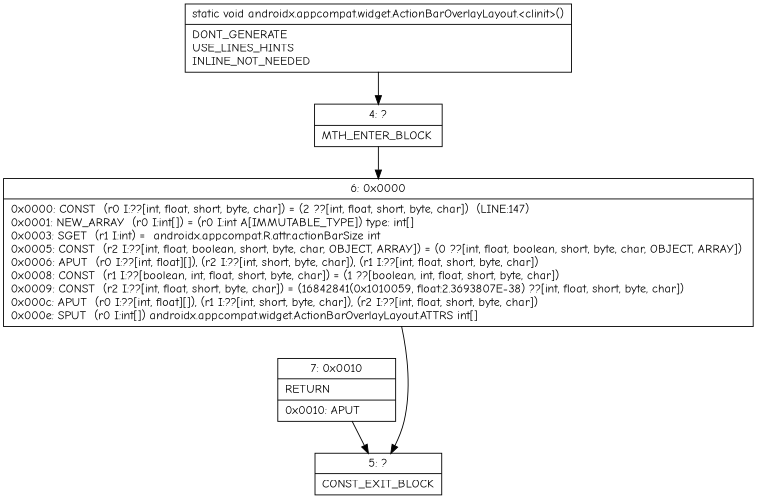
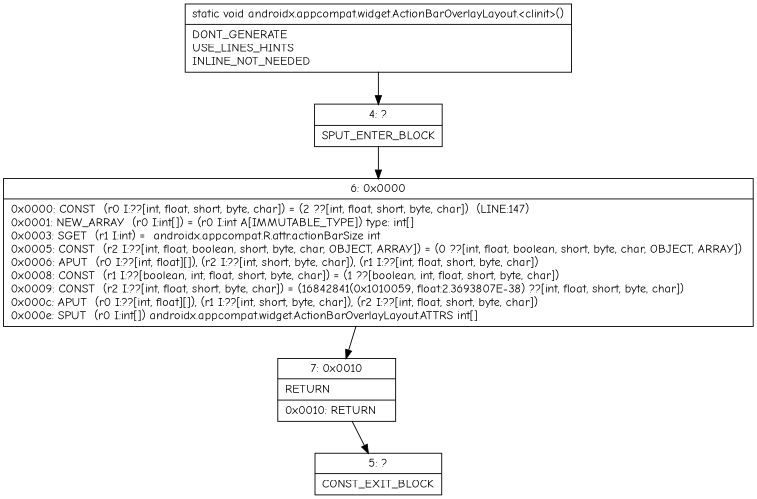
  digraph {
    fontname="Comic Neue"
    node [fontname="Comic Neue" shape=record]
    edge [fontname="Comic Neue"]
-   n1 [label="{4\:\ ?|MTH_ENTER_BLOCK\l}"]
+   n1 [label="{4\:\ ?|SPUT_ENTER_BLOCK\l}"]
    n2 [label="{6\:\ 0x0000|0x0000: CONST  (r0 I:??[int, float, short, byte, char]) = (2 ??[int, float, short, byte, char])  (LINE:147)\l0x0001: NEW_ARRAY  (r0 I:int[]) = (r0 I:int A[IMMUTABLE_TYPE]) type: int[] \l0x0003: SGET  (r1 I:int) =  androidx.appcompat.R.attr.actionBarSize int \l0x0005: CONST  (r2 I:??[int, float, boolean, short, byte, char, OBJECT, ARRAY]) = (0 ??[int, float, boolean, short, byte, char, OBJECT, ARRAY]) \l0x0006: APUT  (r0 I:??[int, float][]), (r2 I:??[int, short, byte, char]), (r1 I:??[int, float, short, byte, char]) \l0x0008: CONST  (r1 I:??[boolean, int, float, short, byte, char]) = (1 ??[boolean, int, float, short, byte, char]) \l0x0009: CONST  (r2 I:??[int, float, short, byte, char]) = (16842841(0x1010059, float:2.3693807E\-38) ??[int, float, short, byte, char]) \l0x000c: APUT  (r0 I:??[int, float][]), (r1 I:??[int, short, byte, char]), (r2 I:??[int, float, short, byte, char]) \l0x000e: SPUT  (r0 I:int[]) androidx.appcompat.widget.ActionBarOverlayLayout.ATTRS int[] \l}"]
-   n3 [label="{7\:\ 0x0010|RETURN\l|0x0010: APUT   \l}"]
+   n3 [label="{7\:\ 0x0010|RETURN\l|0x0010: RETURN   \l}"]
    n4 [label="{5\:\ ?|CONST_EXIT_BLOCK\l}"]
    n5 [label="{static void androidx.appcompat.widget.ActionBarOverlayLayout.\<clinit\>()  | DONT_GENERATE\lUSE_LINES_HINTS\lINLINE_NOT_NEEDED\l}"]
    n1 -> n2
-   n2 -> n4
+   n2 -> n3
    n3 -> n4
    n5 -> n1
  }
